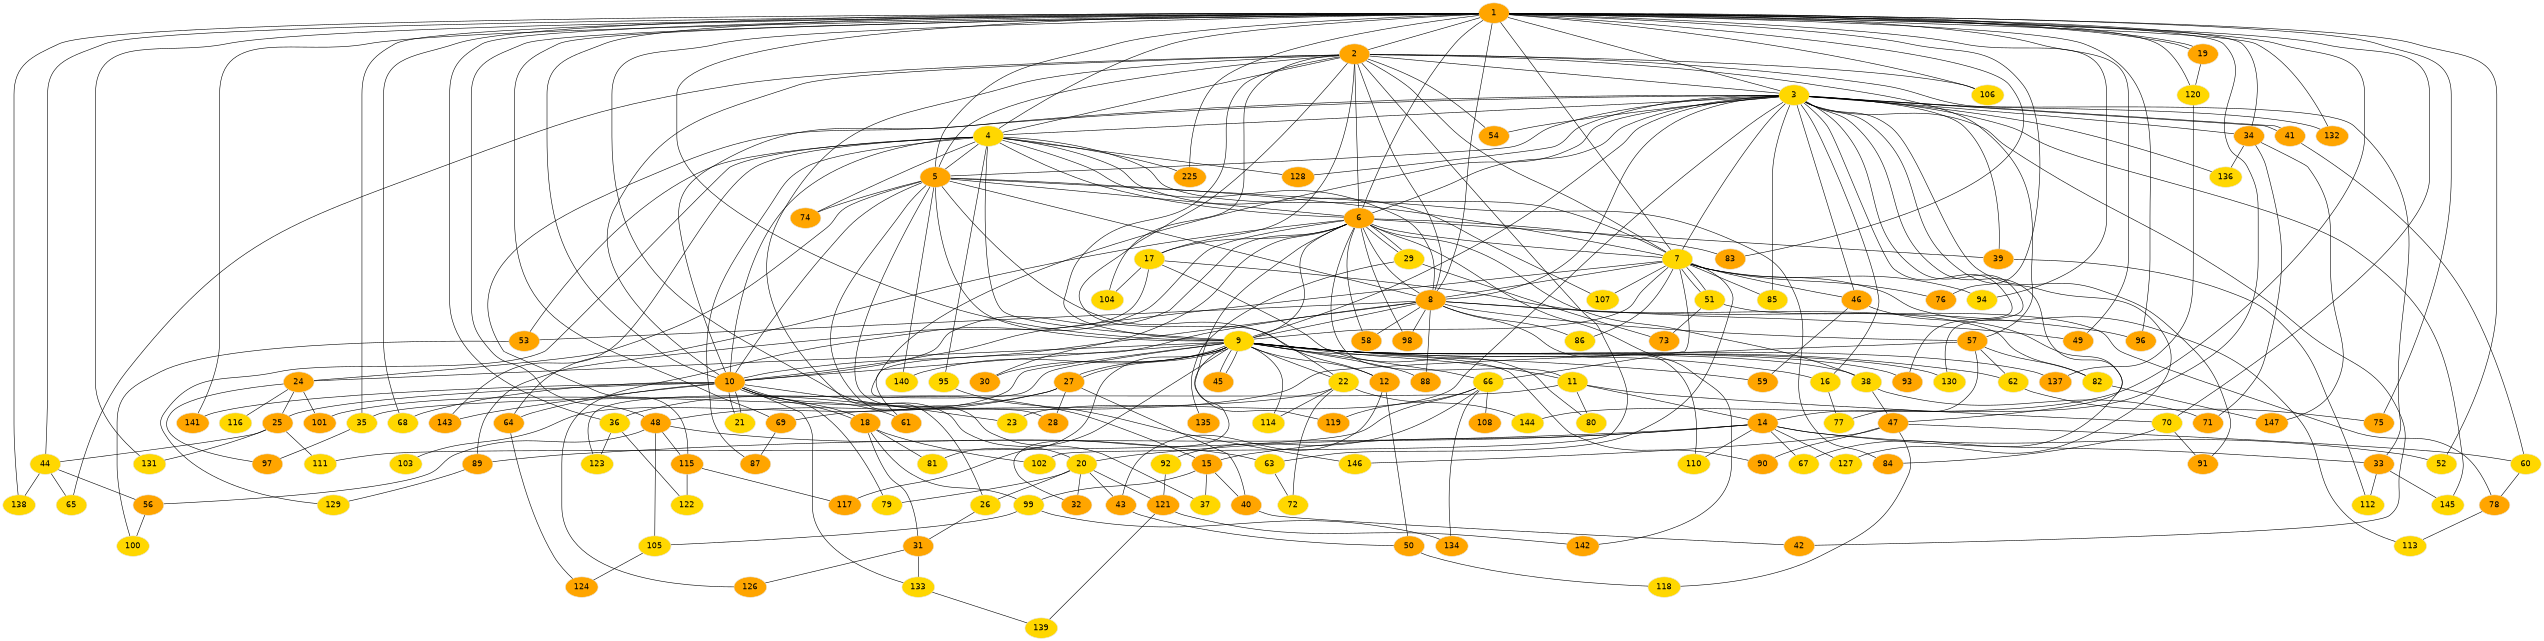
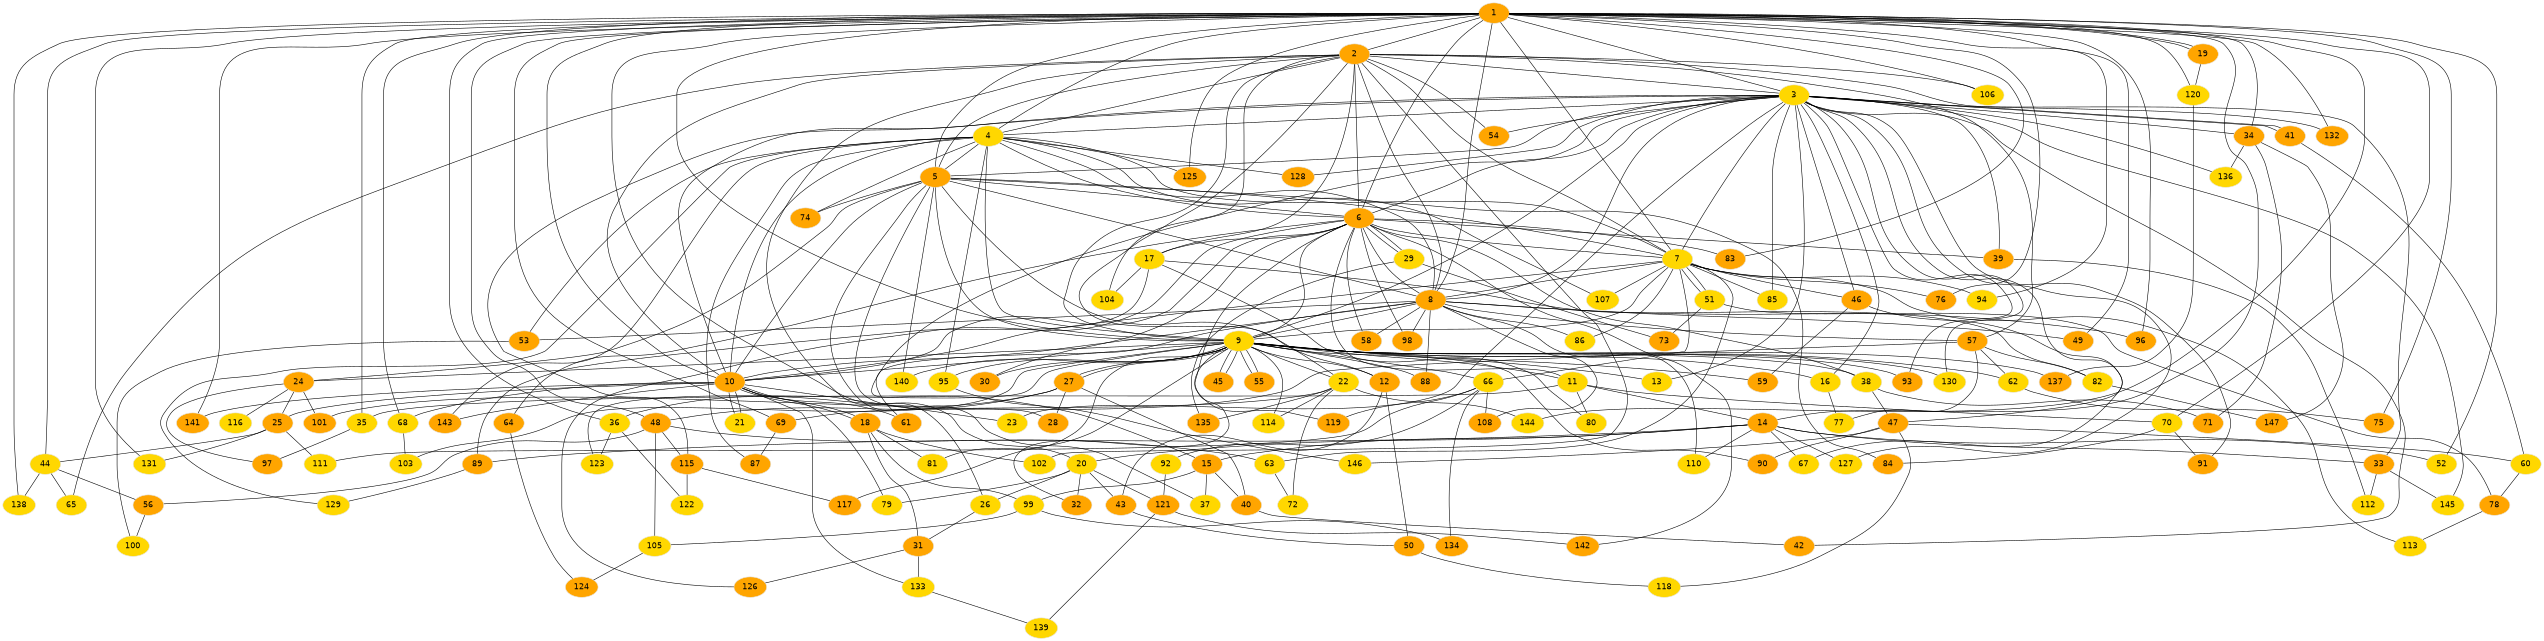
  graph {
    fontname="DejaVu Sans"
    node [color=gray90 fillcolor=orange fontname="DejaVu Sans" style=filled]
    edge [fontname="DejaVu Sans"]
    1
    2
    3 [fillcolor=gold]
    4 [fillcolor=gold]
    5
    6
    7 [fillcolor=gold]
    8
    9 [fillcolor=gold]
    10
    14
    19
    20 [fillcolor=gold]
    34
    35 [fillcolor=gold]
    36 [fillcolor=gold]
    44 [fillcolor=gold]
    48
    49
    52 [fillcolor=gold]
    68 [fillcolor=gold]
    69
    70 [fillcolor=gold]
    75
    76
    83
    94 [fillcolor=gold]
    96
    106 [fillcolor=gold]
    120 [fillcolor=gold]
-   125 [label=225]
+   125
    131 [fillcolor=gold]
    132
    138 [fillcolor=gold]
    141
    144 [fillcolor=gold]
    17 [fillcolor=gold]
    22 [fillcolor=gold]
    26 [fillcolor=gold]
    33
    54
    57
    65 [fillcolor=gold]
    102 [fillcolor=gold]
    104 [fillcolor=gold]
+   13 [fillcolor=gold]
    15
    16 [fillcolor=gold]
    23 [fillcolor=gold]
    39
    41
    42
    46
    47
    85 [fillcolor=gold]
    91
    93
    115
    127 [fillcolor=gold]
    128
    130 [fillcolor=gold]
    136 [fillcolor=gold]
    145 [fillcolor=gold]
    53
    74
    87
    95 [fillcolor=gold]
    107 [fillcolor=gold]
    129 [fillcolor=gold]
    143
    12
    24
    28
    37 [fillcolor=gold]
    84
    140 [fillcolor=gold]
    11 [fillcolor=gold]
    29 [fillcolor=gold]
    30
    38 [fillcolor=gold]
    58
    64
    98
    119
    126
    142
    51 [fillcolor=gold]
    63 [fillcolor=gold]
    66 [fillcolor=gold]
    86 [fillcolor=gold]
    113 [fillcolor=gold]
    61
    88
    108
    110 [fillcolor=gold]
    27
    32
    45
+   55
    59
    62 [fillcolor=gold]
    81 [fillcolor=gold]
    90
    103 [fillcolor=gold]
    114 [fillcolor=gold]
    117
    123 [fillcolor=gold]
    137
    18
    21 [fillcolor=gold]
    25
    79 [fillcolor=gold]
    133 [fillcolor=gold]
    67 [fillcolor=gold]
    89
    43
    121
    71
    147
    97
    122 [fillcolor=gold]
    56
    105 [fillcolor=gold]
    80 [fillcolor=gold]
    82 [fillcolor=gold]
    72 [fillcolor=gold]
    135
    31
    112 [fillcolor=gold]
    77 [fillcolor=gold]
    101
    40
    99 [fillcolor=gold]
    60 [fillcolor=gold]
    118 [fillcolor=gold]
    146 [fillcolor=gold]
    100 [fillcolor=gold]
    50
    116 [fillcolor=gold]
    73
    124
    78
    111 [fillcolor=gold]
    92 [fillcolor=gold]
    134
    139 [fillcolor=gold]
    1 -- 2
    1 -- 3
    1 -- 4
    1 -- 5
    1 -- 6
    1 -- 7
    1 -- 8
    1 -- 9
    1 -- 10
    1 -- 14
    1 -- 19
    1 -- 19
    1 -- 20
    1 -- 34
    1 -- 35
    1 -- 36
    1 -- 44
    1 -- 48
    1 -- 49
    1 -- 52
    1 -- 68
    1 -- 69
    1 -- 70
    1 -- 75
    1 -- 76
    1 -- 83
    1 -- 94
    1 -- 96
    1 -- 106
    1 -- 120
    1 -- 125
    1 -- 131
    1 -- 132
    1 -- 138
    1 -- 141
    1 -- 144
    2 -- 3
    2 -- 4
    2 -- 5
    2 -- 6
    2 -- 7
    2 -- 8
    2 -- 9
    2 -- 10
    2 -- 106
    2 -- 17
    2 -- 22
    2 -- 26
    2 -- 33
    2 -- 54
    2 -- 57
    2 -- 65
    2 -- 102
    2 -- 104
    3 -- 4
    3 -- 5
    3 -- 6
    3 -- 7
    3 -- 8
    3 -- 9
    3 -- 10
    3 -- 34
    3 -- 132
    3 -- 54
+   3 -- 13
    3 -- 15
    3 -- 16
    3 -- 23
    3 -- 39
    3 -- 41
    3 -- 41
    3 -- 42
    3 -- 46
    3 -- 47
    3 -- 85
    3 -- 91
    3 -- 93
    3 -- 115
    3 -- 127
    3 -- 128
    3 -- 130
    3 -- 136
    3 -- 145
    4 -- 5
    4 -- 6
    4 -- 7
    4 -- 8
    4 -- 9
    4 -- 10
    4 -- 125
    4 -- 128
    4 -- 53
    4 -- 74
    4 -- 87
    4 -- 95
    4 -- 107
    4 -- 129
    4 -- 143
    5 -- 6
    5 -- 7
    5 -- 8
    5 -- 9
    5 -- 10
    5 -- 74
    5 -- 12
    5 -- 24
    5 -- 28
    5 -- 37
    5 -- 84
    5 -- 140
    6 -- 7
    6 -- 8
    6 -- 9
    6 -- 10
    6 -- 83
    6 -- 17
    6 -- 39
    6 -- 11
    6 -- 29
    6 -- 29
    6 -- 30
    6 -- 38
    6 -- 58
    6 -- 64
    6 -- 98
    6 -- 119
    6 -- 126
    6 -- 142
    7 -- 8
    7 -- 9
    7 -- 10
    7 -- 76
    7 -- 94
    7 -- 46
    7 -- 85
    7 -- 107
    7 -- 51
    7 -- 51
    7 -- 63
    7 -- 66
    7 -- 86
    7 -- 113
    8 -- 9
    8 -- 10
    8 -- 49
    8 -- 96
    8 -- 57
    8 -- 53
    8 -- 58
    8 -- 98
    8 -- 86
    8 -- 61
    8 -- 88
+   8 -- 108
    8 -- 110
    9 -- 10
    9 -- 22
+   9 -- 13
    9 -- 16
    9 -- 93
    9 -- 130
+   9 -- 95
    9 -- 12
    9 -- 24
    9 -- 140
    9 -- 11
    9 -- 30
    9 -- 38
    9 -- 66
    9 -- 88
    9 -- 27
    9 -- 27
    9 -- 32
    9 -- 45
    9 -- 45
+   9 -- 55
+   9 -- 55
    9 -- 59
    9 -- 62
    9 -- 81
    9 -- 90
    9 -- 103
    9 -- 114
    9 -- 117
    9 -- 123
    9 -- 137
    10 -- 68
    10 -- 141
    10 -- 23
    10 -- 143
-   10 -- 64
    10 -- 61
    10 -- 18
    10 -- 18
    10 -- 21
    10 -- 21
    10 -- 25
    10 -- 79
    10 -- 133
    14 -- 20
    14 -- 52
    14 -- 33
    14 -- 15
    14 -- 127
    14 -- 110
    14 -- 67
    14 -- 89
    19 -- 120
    20 -- 26
    20 -- 32
    20 -- 79
    20 -- 43
    20 -- 121
    34 -- 136
    34 -- 71
    34 -- 147
    35 -- 97
    36 -- 123
    36 -- 122
    44 -- 138
    44 -- 65
    44 -- 56
    48 -- 115
    48 -- 63
    48 -- 56
    48 -- 105
+   68 -- 103
    69 -- 87
    70 -- 91
    70 -- 84
    120 -- 137
    17 -- 104
    17 -- 89
    17 -- 80
    17 -- 82
    22 -- 69
    22 -- 144
    22 -- 114
    22 -- 72
+   22 -- 135
    26 -- 31
    33 -- 145
    33 -- 112
    57 -- 62
    57 -- 82
    57 -- 77
    57 -- 101
    15 -- 37
    15 -- 40
    15 -- 99
    16 -- 77
    39 -- 112
    41 -- 60
    46 -- 59
    46 -- 67
    47 -- 90
    47 -- 60
    47 -- 118
    47 -- 146
    115 -- 117
    115 -- 122
    53 -- 100
    95 -- 146
    12 -- 43
    12 -- 50
    24 -- 25
    24 -- 97
    24 -- 101
    24 -- 116
    11 -- 14
    11 -- 35
    11 -- 70
    11 -- 80
    29 -- 135
    29 -- 73
    38 -- 47
    38 -- 71
    64 -- 124
    51 -- 73
    51 -- 78
    63 -- 72
    66 -- 119
    66 -- 108
    66 -- 111
    66 -- 92
    66 -- 134
    27 -- 36
    27 -- 48
    27 -- 28
    27 -- 40
    62 -- 75
    18 -- 102
    18 -- 81
    18 -- 31
    18 -- 99
    25 -- 44
    25 -- 131
    25 -- 111
    133 -- 139
    89 -- 129
    43 -- 50
    121 -- 142
    121 -- 139
    56 -- 100
    105 -- 124
    82 -- 147
    31 -- 126
    31 -- 133
    40 -- 42
    99 -- 105
    99 -- 134
    60 -- 78
    50 -- 118
    78 -- 113
    92 -- 121
  }
